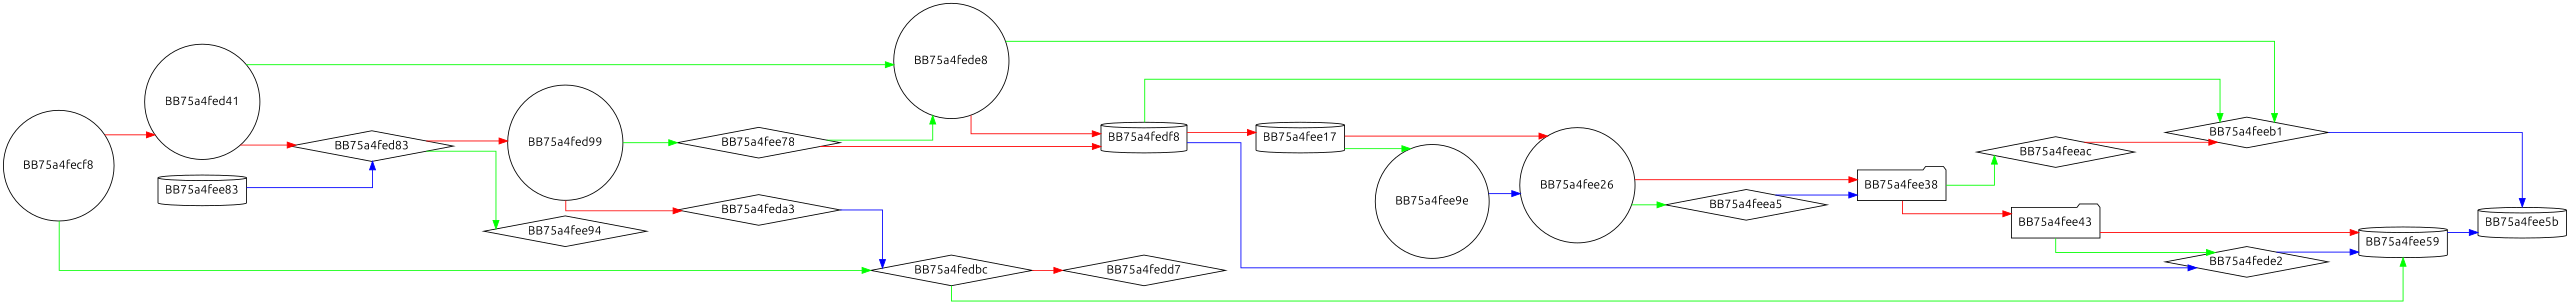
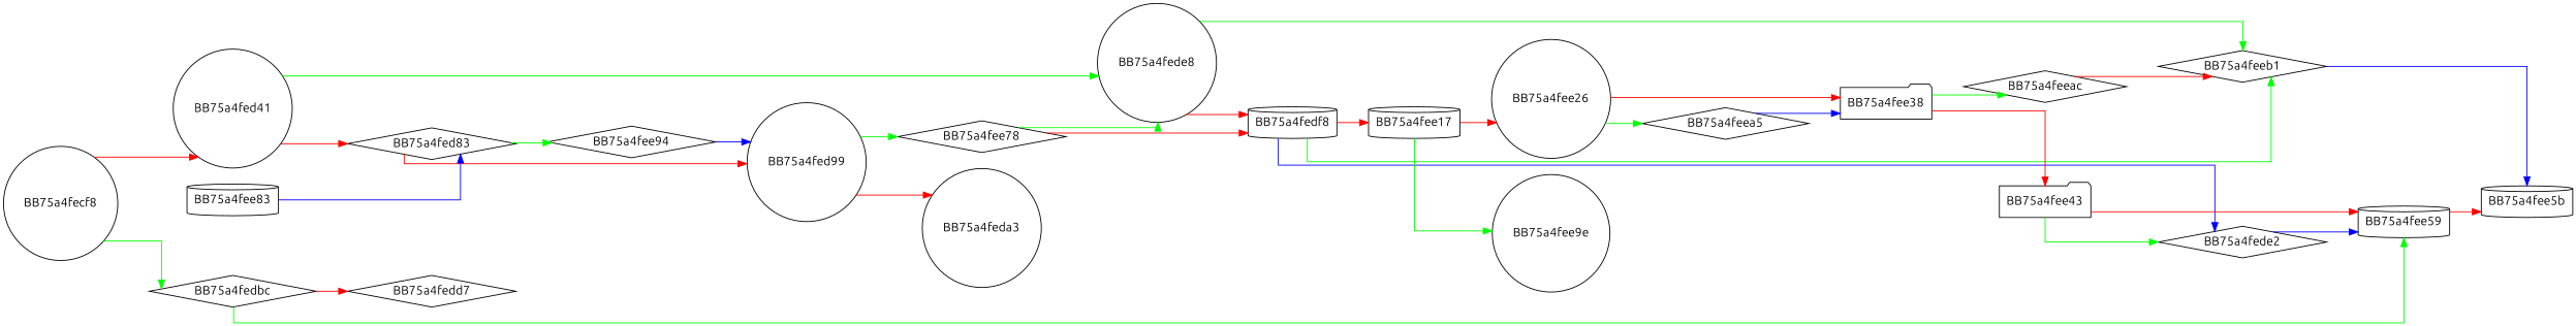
  digraph {
    fontname=Ubuntu
    rankdir=LR
    splines=ortho
    node [fontname=Ubuntu shape=diamond]
    edge [color=red fontname=Ubuntu]
    BB75a4fecf8 [shape=circle]
    BB75a4fedbc
    BB75a4fed41 [shape=circle]
    BB75a4fee59 [shape=cylinder]
    BB75a4fedd7
    BB75a4fede8 [shape=circle]
    BB75a4fed83
    BB75a4fee5b [shape=cylinder]
    BB75a4feeb1
    BB75a4fedf8 [shape=cylinder]
    BB75a4fee94
    BB75a4fed99 [shape=circle]
    BB75a4fede2
    BB75a4fee17 [shape=cylinder]
    BB75a4fee78
-   BB75a4feda3
+   BB75a4feda3 [shape=circle]
    BB75a4fee83 [shape=cylinder]
    BB75a4fee9e [shape=circle]
    BB75a4fee26 [shape=circle]
    BB75a4feea5
    BB75a4fee38 [shape=folder]
    BB75a4feeac
    BB75a4fee43 [shape=folder]
    BB75a4fecf8 -> BB75a4fedbc [color=green]
    BB75a4fecf8 -> BB75a4fed41
    BB75a4fedbc -> BB75a4fee59 [color=green]
    BB75a4fedbc -> BB75a4fedd7
    BB75a4fed41 -> BB75a4fede8 [color=green]
    BB75a4fed41 -> BB75a4fed83
-   BB75a4fee59 -> BB75a4fee5b [color=blue]
+   BB75a4fee59 -> BB75a4fee5b
    BB75a4fede8 -> BB75a4feeb1 [color=green]
    BB75a4fede8 -> BB75a4fedf8
    BB75a4fed83 -> BB75a4fee94 [color=green]
    BB75a4fed83 -> BB75a4fed99
    BB75a4feeb1 -> BB75a4fee5b [color=blue]
    BB75a4fedf8 -> BB75a4feeb1 [color=green]
    BB75a4fedf8 -> BB75a4fede2 [color=blue]
    BB75a4fedf8 -> BB75a4fee17
+   BB75a4fee94 -> BB75a4fed99 [color=blue]
    BB75a4fed99 -> BB75a4fee78 [color=green]
    BB75a4fed99 -> BB75a4feda3
    BB75a4fede2 -> BB75a4fee59 [color=blue]
    BB75a4fee17 -> BB75a4fee9e [color=green]
    BB75a4fee17 -> BB75a4fee26
    BB75a4fee78 -> BB75a4fede8 [color=green]
    BB75a4fee78 -> BB75a4fedf8
-   BB75a4feda3 -> BB75a4fedbc [color=blue]
    BB75a4fee83 -> BB75a4fed83 [color=blue]
-   BB75a4fee9e -> BB75a4fee26 [color=blue]
    BB75a4fee26 -> BB75a4feea5 [color=green]
    BB75a4fee26 -> BB75a4fee38
    BB75a4feea5 -> BB75a4fee38 [color=blue]
    BB75a4fee38 -> BB75a4feeac [color=green]
    BB75a4fee38 -> BB75a4fee43
    BB75a4feeac -> BB75a4feeb1
    BB75a4fee43 -> BB75a4fee59
    BB75a4fee43 -> BB75a4fede2 [color=green]
  }
